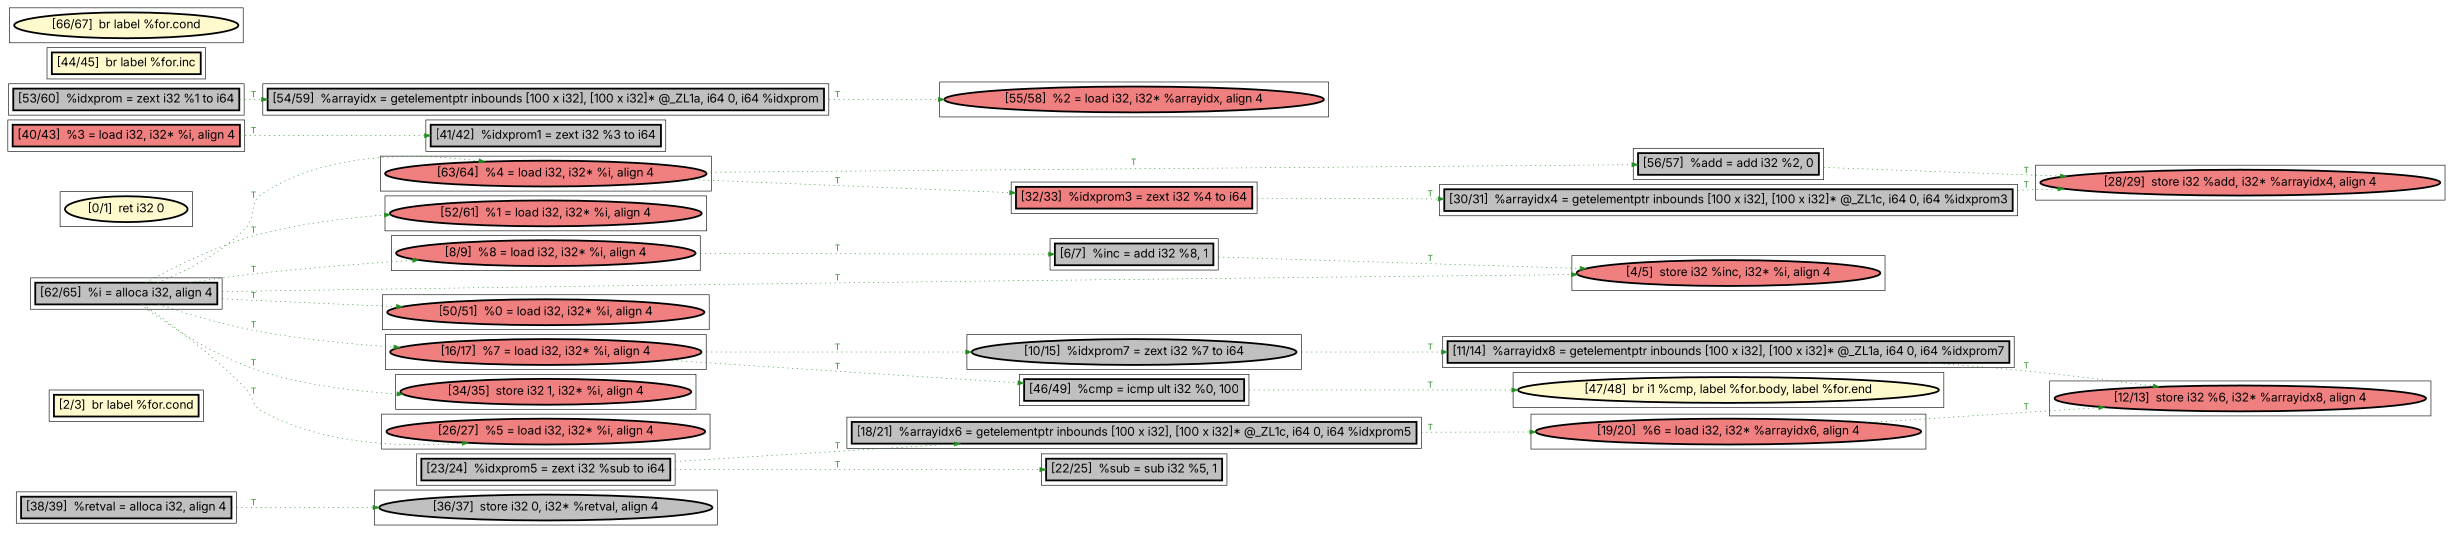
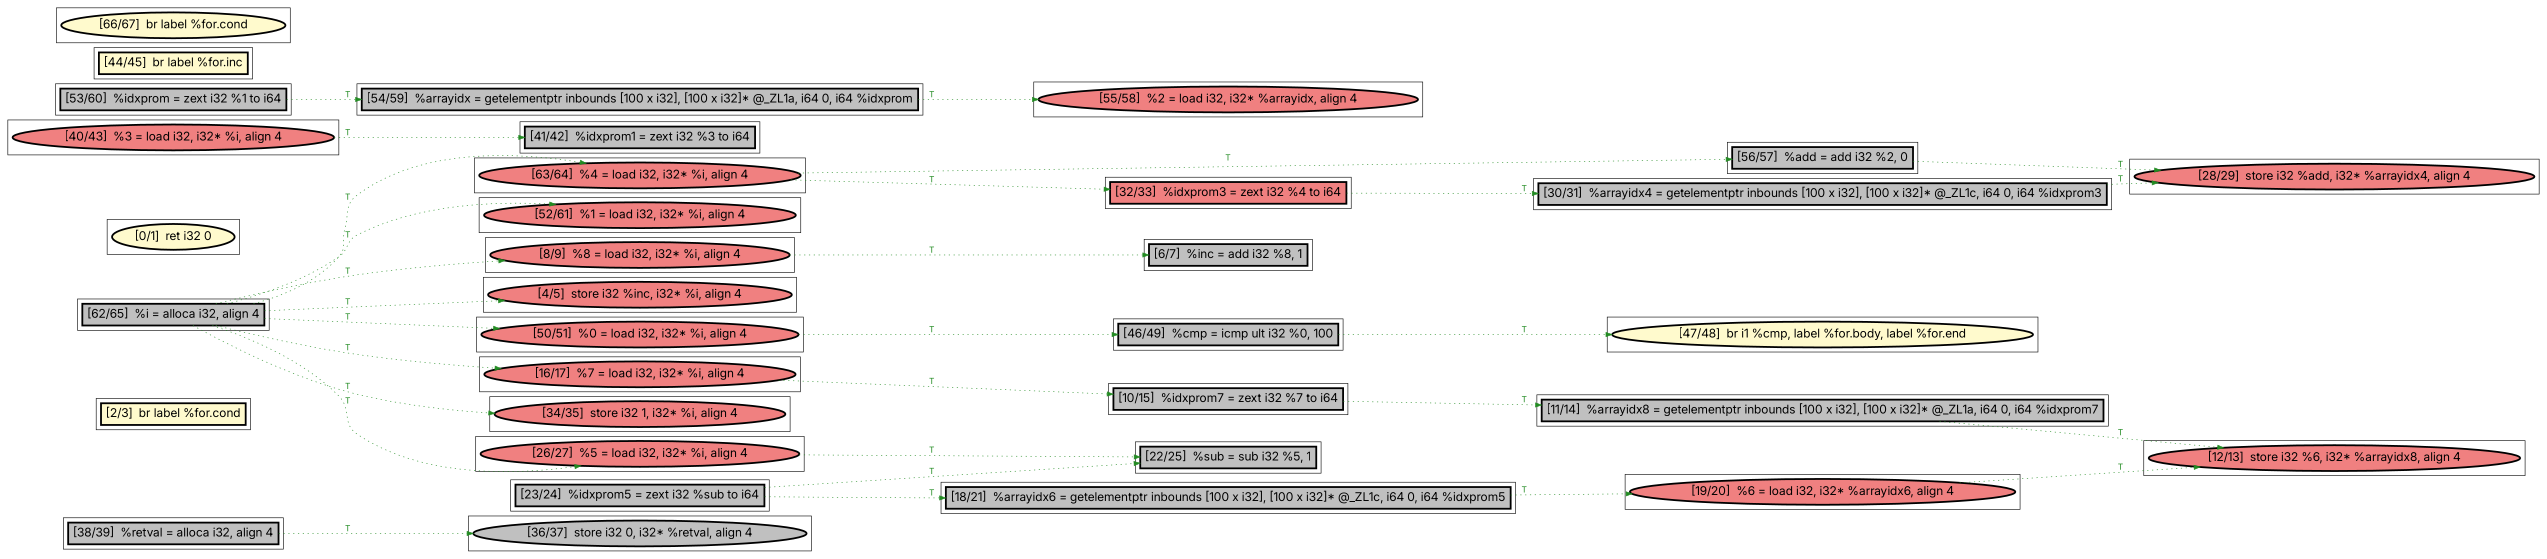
  digraph {
    fontname=Inter
    rankdir=LR
    node [fillcolor=grey fontname=Inter fontsize=20 penwidth=3.0 shape=ellipse style=filled]
    edge [color=forestgreen fontcolor=forestgreen fontname=Inter style=dotted]
    n1 [label="[36/37]  store i32 0, i32* %retval, align 4"]
    n2 [fillcolor=lemonchiffon label="[2/3]  br label %for.cond" shape=box]
    n3 [fillcolor=lightcoral label="[19/20]  %6 = load i32, i32* %arrayidx6, align 4"]
    n4 [label="[56/57]  %add = add i32 %2, 0" shape=rectangle]
    n5 [fillcolor=lemonchiffon label="[0/1]  ret i32 0"]
    n6 [label="[38/39]  %retval = alloca i32, align 4" shape=rectangle]
    n7 [fillcolor=lemonchiffon label="[47/48]  br i1 %cmp, label %for.body, label %for.end"]
-   n8 [fillcolor=lightcoral label="[40/43]  %3 = load i32, i32* %i, align 4" shape=box]
+   n8 [fillcolor=lightcoral label="[40/43]  %3 = load i32, i32* %i, align 4"]
    n9 [fillcolor=lightcoral label="[55/58]  %2 = load i32, i32* %arrayidx, align 4"]
    n10 [label="[53/60]  %idxprom = zext i32 %1 to i64" shape=rectangle]
    n11 [label="[54/59]  %arrayidx = getelementptr inbounds [100 x i32], [100 x i32]* @_ZL1a, i64 0, i64 %idxprom" shape=rectangle]
    n12 [fillcolor=lightcoral label="[63/64]  %4 = load i32, i32* %i, align 4"]
    n13 [fillcolor=lightcoral label="[52/61]  %1 = load i32, i32* %i, align 4"]
    n14 [label="[11/14]  %arrayidx8 = getelementptr inbounds [100 x i32], [100 x i32]* @_ZL1a, i64 0, i64 %idxprom7" shape=rectangle]
    n15 [fillcolor=lightcoral label="[8/9]  %8 = load i32, i32* %i, align 4"]
    n16 [label="[6/7]  %inc = add i32 %8, 1" shape=rectangle]
    n17 [fillcolor=lightcoral label="[4/5]  store i32 %inc, i32* %i, align 4"]
    n18 [label="[30/31]  %arrayidx4 = getelementptr inbounds [100 x i32], [100 x i32]* @_ZL1c, i64 0, i64 %idxprom3" shape=rectangle]
    n19 [fillcolor=lemonchiffon label="[44/45]  br label %for.inc" shape=box]
-   n20 [label="[10/15]  %idxprom7 = zext i32 %7 to i64"]
+   n20 [label="[10/15]  %idxprom7 = zext i32 %7 to i64" shape=rectangle]
    n21 [label="[46/49]  %cmp = icmp ult i32 %0, 100" shape=rectangle]
    n22 [fillcolor=lightcoral label="[50/51]  %0 = load i32, i32* %i, align 4"]
    n23 [fillcolor=lightcoral label="[16/17]  %7 = load i32, i32* %i, align 4"]
    n24 [fillcolor=lightcoral label="[34/35]  store i32 1, i32* %i, align 4"]
    n25 [label="[18/21]  %arrayidx6 = getelementptr inbounds [100 x i32], [100 x i32]* @_ZL1c, i64 0, i64 %idxprom5" shape=rectangle]
    n26 [label="[41/42]  %idxprom1 = zext i32 %3 to i64" shape=rectangle]
    n27 [label="[22/25]  %sub = sub i32 %5, 1" shape=rectangle]
    n28 [label="[62/65]  %i = alloca i32, align 4" shape=rectangle]
    n29 [fillcolor=lightcoral label="[12/13]  store i32 %6, i32* %arrayidx8, align 4"]
    n30 [fillcolor=lemonchiffon label="[66/67]  br label %for.cond"]
    n31 [fillcolor=lightcoral label="[26/27]  %5 = load i32, i32* %i, align 4"]
    n32 [fillcolor=lightcoral label="[28/29]  store i32 %add, i32* %arrayidx4, align 4"]
    n33 [fillcolor=lightcoral label="[32/33]  %idxprom3 = zext i32 %4 to i64" shape=rectangle]
    n34 [label="[23/24]  %idxprom5 = zext i32 %sub to i64" shape=rectangle]
    subgraph cluster_1 {
      n1
    }
    subgraph cluster_2 {
      n2
    }
    subgraph cluster_3 {
      n3
    }
    subgraph cluster_4 {
      n4
    }
    subgraph cluster_5 {
      n5
    }
    subgraph cluster_6 {
      n6
    }
    subgraph cluster_7 {
      n7
    }
    subgraph cluster_8 {
      n8
    }
    subgraph cluster_9 {
      n9
    }
    subgraph cluster_10 {
      n10
    }
    subgraph cluster_11 {
      n11
    }
    subgraph cluster_12 {
      n12
    }
    subgraph cluster_13 {
      n13
    }
    subgraph cluster_14 {
      n14
    }
    subgraph cluster_15 {
      n15
    }
    subgraph cluster_16 {
      n16
    }
    subgraph cluster_17 {
      n17
    }
    subgraph cluster_18 {
      n18
    }
    subgraph cluster_19 {
      n19
    }
    subgraph cluster_20 {
      n20
    }
    subgraph cluster_21 {
      n21
    }
    subgraph cluster_22 {
      n22
    }
    subgraph cluster_23 {
      n23
    }
    subgraph cluster_24 {
      n24
    }
    subgraph cluster_25 {
      n25
    }
    subgraph cluster_26 {
      n26
    }
    subgraph cluster_27 {
      n27
    }
    subgraph cluster_28 {
      n28
    }
    subgraph cluster_29 {
      n29
    }
    subgraph cluster_30 {
      n30
    }
    subgraph cluster_31 {
      n31
    }
    subgraph cluster_32 {
      n32
    }
    subgraph cluster_33 {
      n33
    }
    subgraph cluster_34 {
      n34
    }
    n3 -> n29 [label=T]
    n4 -> n32 [label=T]
    n6 -> n1 [label=T]
    n8 -> n26 [label=T]
    n10 -> n11 [label=T]
    n11 -> n9 [label=T]
    n12 -> n4 [label=T]
    n12 -> n33 [label=T]
    n14 -> n29 [label=T]
    n15 -> n16 [label=T]
-   n16 -> n17 [label=T]
    n18 -> n32 [label=T]
    n20 -> n14 [label=T]
    n21 -> n7 [label=T]
-   n23 -> n21 [label=T]
+   n22 -> n21 [label=T]
    n23 -> n20 [label=T]
    n25 -> n3 [label=T]
    n28 -> n12 [label=T]
    n28 -> n13 [label=T]
    n28 -> n15 [label=T]
    n28 -> n17 [label=T]
    n28 -> n22 [label=T]
    n28 -> n23 [label=T]
    n28 -> n24 [label=T]
    n28 -> n31 [label=T]
+   n31 -> n27 [label=T]
    n33 -> n18 [label=T]
    n34 -> n25 [label=T]
    n34 -> n27 [label=T]
  }
